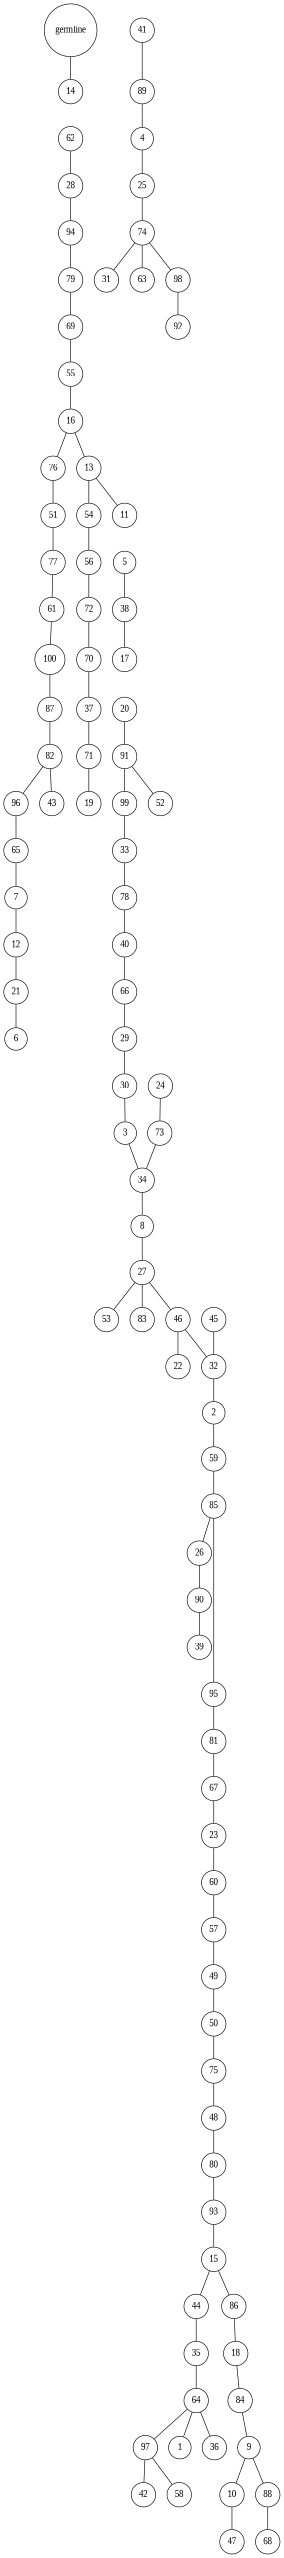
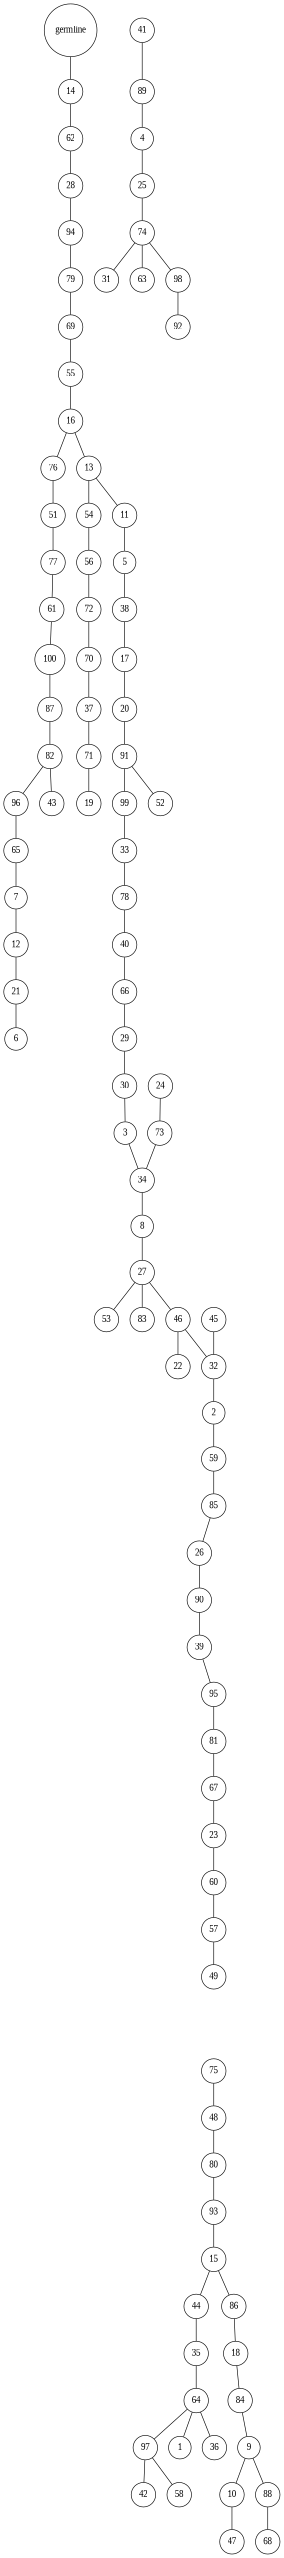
  graph {
    fontname="Liberation Serif"
    rankdir=UD
    splines=line
    node [fontname="Liberation Serif" shape=circle]
    edge [fontname="Liberation Serif"]
    n1 [label=germline]
    n2 [label=14]
    n3 [label=62]
    n4 [label=28]
    n5 [label=94]
    n6 [label=79]
    n7 [label=69]
    n8 [label=55]
    n9 [label=16]
    n10 [label=76]
    n11 [label=13]
    n12 [label=51]
    n13 [label=54]
    n14 [label=11]
    n15 [label=77]
    n16 [label=61]
    n17 [label=100]
    n18 [label=87]
    n19 [label=82]
    n20 [label=96]
    n21 [label=43]
    n22 [label=65]
    n23 [label=7]
    n24 [label=12]
    n25 [label=21]
    n26 [label=6]
    n27 [label=56]
    n28 [label=5]
    n29 [label=72]
    n30 [label=70]
    n31 [label=37]
    n32 [label=71]
    n33 [label=19]
    n34 [label=38]
    n35 [label=17]
    n36 [label=20]
    n37 [label=91]
    n38 [label=99]
    n39 [label=52]
    n40 [label=33]
    n41 [label=78]
    n42 [label=40]
    n43 [label=66]
    n44 [label=29]
    n45 [label=30]
    n46 [label=3]
    n47 [label=34]
    n48 [label=24]
    n49 [label=73]
    n50 [label=8]
    n51 [label=27]
    n52 [label=53]
    n53 [label=83]
    n54 [label=46]
    n55 [label=22]
    n56 [label=32]
    n57 [label=41]
    n58 [label=89]
    n59 [label=4]
    n60 [label=25]
    n61 [label=74]
    n62 [label=31]
    n63 [label=63]
    n64 [label=98]
    n65 [label=92]
    n66 [label=45]
    n67 [label=2]
    n68 [label=59]
    n69 [label=85]
    n70 [label=26]
    n71 [label=90]
    n72 [label=39]
    n73 [label=95]
    n74 [label=81]
    n75 [label=67]
    n76 [label=23]
    n77 [label=60]
    n78 [label=57]
    n79 [label=49]
-   n80 [label=50]
    n81 [label=75]
    n82 [label=48]
    n83 [label=80]
    n84 [label=93]
    n85 [label=15]
    n86 [label=44]
    n87 [label=86]
    n88 [label=35]
    n89 [label=18]
    n90 [label=64]
    n91 [label=97]
    n92 [label=1]
    n93 [label=36]
    n94 [label=42]
    n95 [label=58]
    n96 [label=84]
    n97 [label=9]
    n98 [label=10]
    n99 [label=88]
    n100 [label=47]
    n101 [label=68]
    n1 -- n2
+   n2 -- n3
    n3 -- n4
    n4 -- n5
    n5 -- n6
    n6 -- n7
    n7 -- n8
    n8 -- n9
    n9 -- n10
    n9 -- n11
    n10 -- n12
    n11 -- n13
    n11 -- n14
    n12 -- n15
    n13 -- n27
+   n14 -- n28
    n15 -- n16
    n16 -- n17
    n17 -- n18
    n18 -- n19
    n19 -- n20
    n19 -- n21
    n20 -- n22
    n22 -- n23
    n23 -- n24
    n24 -- n25
    n25 -- n26
    n27 -- n29
    n28 -- n34
    n29 -- n30
    n30 -- n31
    n31 -- n32
    n32 -- n33
    n34 -- n35
+   n35 -- n36
    n36 -- n37
    n37 -- n38
    n37 -- n39
    n38 -- n40
    n40 -- n41
    n41 -- n42
    n42 -- n43
    n43 -- n44
    n44 -- n45
    n45 -- n46
    n46 -- n47
    n47 -- n50
    n48 -- n49
    n49 -- n47
    n50 -- n51
    n51 -- n52
    n51 -- n53
    n51 -- n54
    n54 -- n55
    n54 -- n56
    n56 -- n67
    n57 -- n58
    n58 -- n59
    n59 -- n60
    n60 -- n61
    n61 -- n62
    n61 -- n63
    n61 -- n64
    n64 -- n65
    n66 -- n56
    n67 -- n68
    n68 -- n69
    n69 -- n70
    n70 -- n71
    n71 -- n72
-   n69 -- n73
+   n72 -- n73
    n73 -- n74
    n74 -- n75
    n75 -- n76
    n76 -- n77
    n77 -- n78
    n78 -- n79
-   n79 -- n80
-   n80 -- n81
    n81 -- n82
    n82 -- n83
    n83 -- n84
    n84 -- n85
    n85 -- n86
    n85 -- n87
    n86 -- n88
    n87 -- n89
    n88 -- n90
    n89 -- n96
    n90 -- n91
    n90 -- n92
    n90 -- n93
    n91 -- n94
    n91 -- n95
    n96 -- n97
    n97 -- n98
    n97 -- n99
    n98 -- n100
    n99 -- n101
  }
